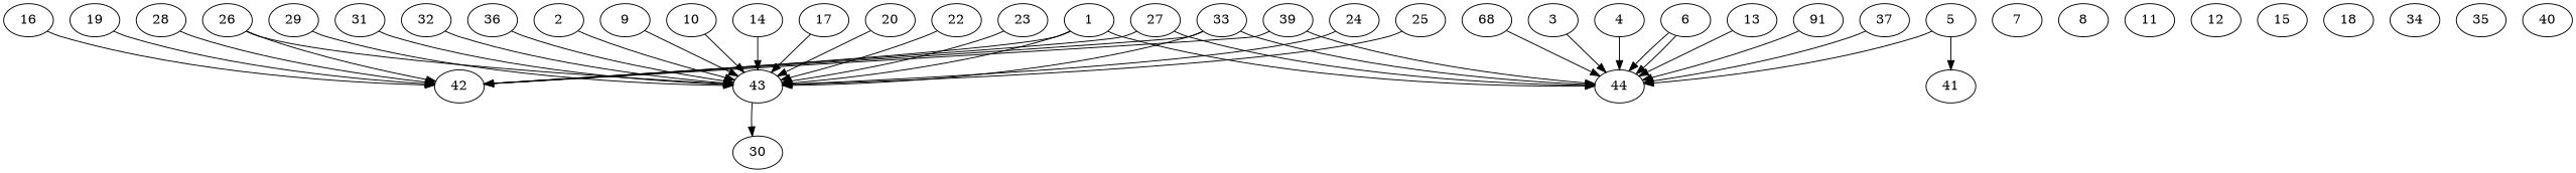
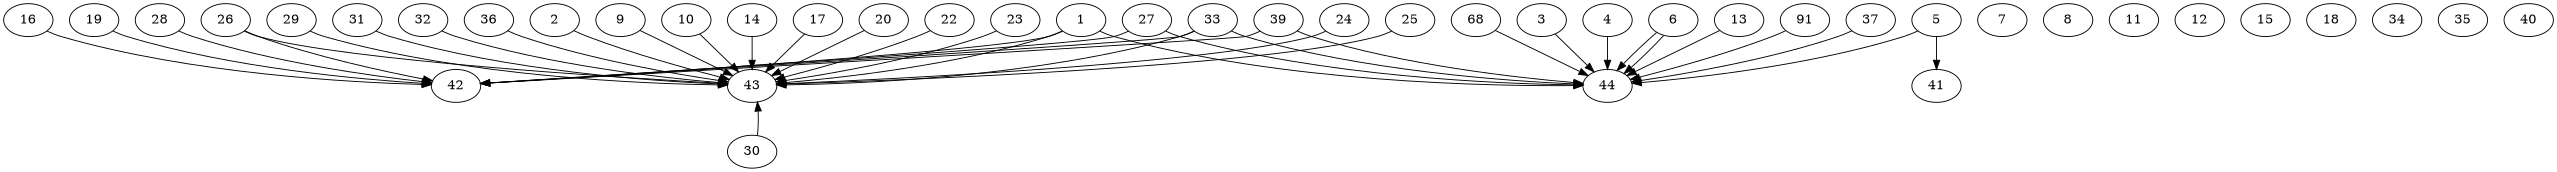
  digraph {
    node [alpha=0.05]
    1 [expect_size=77737207873764688]
    42 [alpha=0.19 expect_size=682134047772300032]
    43 [alpha=0.02 expect_size=39061152761160360]
    44 [alpha=0.09 expect_size=457109226469430657024]
    2 [alpha=0.17 expect_size=878743783075019904]
    3 [alpha=0.15 expect_size=1149816737709948928000]
    4 [alpha=0.14 expect_size=624204371851131776]
    5 [alpha=0.07 expect_size=357207306457923008]
    41 [expect_size=2757271658024160256]
    6 [alpha=0.19 expect_size=1001906114291248256]
    7 [alpha=0.04 expect_size=465158741103672768]
    8 [alpha=0.18 expect_size=856444455997880704]
    9 [alpha=0.10 expect_size=2209347291578368000000]
    10 [alpha=0.09 expect_size=11903591986739840]
    11 [alpha=0.16 expect_size=1274904684724646]
    12 [alpha=0.19 expect_size=1087575175514423680]
    13 [alpha=0.03 expect_size=133701333221941472]
    14 [alpha=0.11 expect_size=1258991832675330048]
    15 [alpha=0.15 expect_size=11738848300156622]
    16 [alpha=0.18 expect_size=50015420544293416]
    17 [expect_size=21213690353152024]
    18 [expect_size=4817331178568679424]
    19 [alpha=0.09 expect_size=2357439960382288384]
    20 [alpha=0.04 expect_size=1294876654923092224]
    n25 [expect_size=710684583451951104000 label=91]
    22 [alpha=0.15 expect_size=20094852809132064]
    23 [alpha=0.18 expect_size=2238843643652558815232]
    24 [alpha=0.18 expect_size=125246531531956027392]
    25 [alpha=0.01 expect_size=15954309521279730]
    26 [alpha=0.13 expect_size=1179505393664000000000]
    27 [alpha=0.08 expect_size=14812710248028038]
    28 [alpha=0.13 expect_size=2257254177338032128000]
    29 [alpha=0.20 expect_size=6627958990515838]
    30 [alpha=0.07 expect_size=351895499226422336]
    31 [alpha=0.10 expect_size=21892858607468281856]
    32 [alpha=0.09 expect_size=280795384675896918016]
    33 [alpha=0.17 expect_size=873722915057956]
    34 [alpha=0.19 expect_size=8556015334575425]
    35 [alpha=0.04 expect_size=172728723639004480]
    36 [alpha=0.09 expect_size=170166201138286720]
    37 [expect_size=1678035350078076485632]
    n42 [alpha=0.10 expect_size=159427803125130624 label=68]
    39 [alpha=0.19 expect_size=15221886551391142]
    40 [alpha=0.17 expect_size=1129862789079236608000]
    1 -> 42
    1 -> 43
    1 -> 44
    2 -> 43
    3 -> 44
    4 -> 44
    5 -> 44
    5 -> 41
    6 -> 44
    6 -> 44
    9 -> 43
    10 -> 43
    13 -> 44
    14 -> 43
    16 -> 42
    17 -> 43
    19 -> 42
    20 -> 43
    n25 -> 44
    22 -> 43
    23 -> 43
    24 -> 43
    25 -> 43
    26 -> 42
    26 -> 43
    27 -> 42
    27 -> 44
    28 -> 42
    29 -> 43
-   43 -> 30
+   30 -> 43
    31 -> 43
    32 -> 43
    33 -> 42
    33 -> 43
    33 -> 44
    36 -> 43
    37 -> 44
    n42 -> 44
    39 -> 42
    39 -> 44
  }
